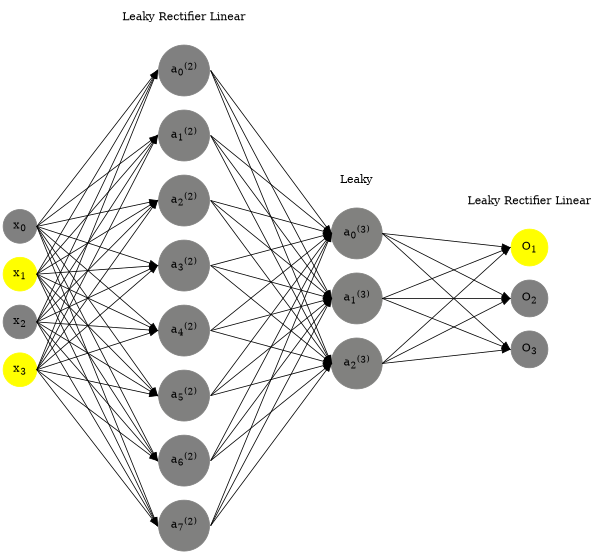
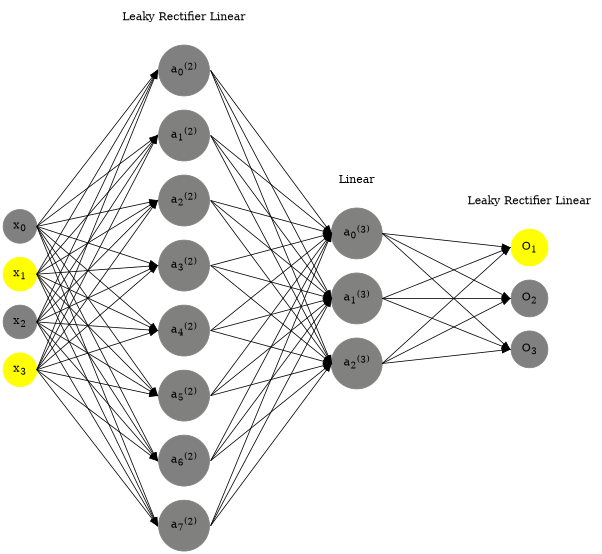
  digraph {
    rankdir=LR
    ranksep=1.4
    splines=false
    node [color="0.1667, 0.0, 0.5" fillcolor="0.1667, 0.0, 0.5" shape=circle style=filled]
    edge [headport=w style=solid tailport=e]
    n1 [label=<x<sub>0</sub>>]
    n2 [color="0.1667, 1.0, 1.0" fillcolor="0.1667, 1.0, 1.0" label=<x<sub>1</sub>>]
    n3 [label=<x<sub>2</sub>>]
    n4 [color="0.1667, 1.0, 1.0" fillcolor="0.1667, 1.0, 1.0" label=<x<sub>3</sub>>]
    n5 [color="0.1667, 0.000077, 0.500039" fillcolor="0.1667, 0.000077, 0.500039" label=<a<sub>0</sub><sup>(2)</sup>>]
    n6 [color="0.1667, 0.001718, 0.500859" fillcolor="0.1667, 0.001718, 0.500859" label=<a<sub>1</sub><sup>(2)</sup>>]
    n7 [color="0.1667, 0.001148, 0.500574" fillcolor="0.1667, 0.001148, 0.500574" label=<a<sub>2</sub><sup>(2)</sup>>]
    n8 [color="0.1667, 0.000038, 0.500019" fillcolor="0.1667, 0.000038, 0.500019" label=<a<sub>3</sub><sup>(2)</sup>>]
    n9 [color="0.1667, 0.002944, 0.501472" fillcolor="0.1667, 0.002944, 0.501472" label=<a<sub>4</sub><sup>(2)</sup>>]
    n10 [color="0.1667, 0.002751, 0.501376" fillcolor="0.1667, 0.002751, 0.501376" label=<a<sub>5</sub><sup>(2)</sup>>]
    n11 [color="0.1667, 0.000029, 0.500015" fillcolor="0.1667, 0.000029, 0.500015" label=<a<sub>6</sub><sup>(2)</sup>>]
    n12 [color="0.1667, 0.000168, 0.500084" fillcolor="0.1667, 0.000168, 0.500084" label=<a<sub>7</sub><sup>(2)</sup>>]
    n13 [color="0.1667, 0.010051, 0.505026" fillcolor="0.1667, 0.010051, 0.505026" label=<a<sub>0</sub><sup>(3)</sup>>]
    n14 [color="0.1667, 0.015057, 0.507529" fillcolor="0.1667, 0.015057, 0.507529" label=<a<sub>1</sub><sup>(3)</sup>>]
    n15 [color="0.1667, 0.008303, 0.504152" fillcolor="0.1667, 0.008303, 0.504152" label=<a<sub>2</sub><sup>(3)</sup>>]
    n16 [color="0.1667, 1.0, 1.0" fillcolor="0.1667, 1.0, 1.0" label=<O<sub>1</sub>>]
    n17 [label=<O<sub>2</sub>>]
    n18 [label=<O<sub>3</sub>>]
    n19 [label="Leaky Rectifier Linear" shape=plaintext color="" fillcolor="" style=""]
-   n20 [label=Leaky shape=plaintext color="" fillcolor="" style=""]
+   n20 [label=Linear shape=plaintext color="" fillcolor="" style=""]
    n21 [label="Leaky Rectifier Linear" shape=plaintext color="" fillcolor="" style=""]
    subgraph sub_1 {
      n1
    }
    subgraph sub_2 {
      n2
    }
    subgraph sub_3 {
      n3
    }
    subgraph sub_4 {
      n4
    }
    subgraph sub_5 {
      n5
    }
    subgraph sub_6 {
      n6
    }
    subgraph sub_7 {
      n7
    }
    subgraph sub_8 {
      n8
    }
    subgraph sub_9 {
      n9
    }
    subgraph sub_10 {
      n10
    }
    subgraph sub_11 {
      n11
    }
    subgraph sub_12 {
      n12
    }
    subgraph sub_13 {
      n13
    }
    subgraph sub_14 {
      n14
    }
    subgraph sub_15 {
      n15
    }
    subgraph sub_16 {
      n16
    }
    subgraph sub_17 {
      n17
    }
    subgraph sub_18 {
      n18
    }
    subgraph sub_19 {
      rank=same
      n1
      n2
      n3
      n4
    }
    subgraph sub_20 {
      rank=same
      n5
      n6
      n7
      n8
      n9
      n10
      n11
      n12
    }
    subgraph sub_21 {
      rank=same
      n13
      n14
      n15
    }
    subgraph sub_22 {
      rank=same
      n16
      n17
      n18
    }
    subgraph sub_23 {
      rank=same
      n5
      n19
    }
    subgraph sub_24 {
      rank=same
      n13
      n20
    }
    subgraph sub_25 {
      rank=same
      n16
      n21
    }
    n1 -> n2 [style=invis]
    n1 -> n5
    n1 -> n6
    n1 -> n7
    n1 -> n8
    n1 -> n9
    n1 -> n10
    n1 -> n11
    n1 -> n12
    n2 -> n3 [style=invis]
    n2 -> n5
    n2 -> n6
    n2 -> n7
    n2 -> n8
    n2 -> n9
    n2 -> n10
    n2 -> n11
    n2 -> n12
    n3 -> n4 [style=invis]
    n3 -> n5
    n3 -> n6
    n3 -> n7
    n3 -> n8
    n3 -> n9
    n3 -> n10
    n3 -> n11
    n3 -> n12
    n4 -> n5
    n4 -> n6
    n4 -> n7
    n4 -> n8
    n4 -> n9
    n4 -> n10
    n4 -> n11
    n4 -> n12
    n5 -> n6 [style=invis]
    n5 -> n13
    n5 -> n14
    n5 -> n15
    n6 -> n7 [style=invis]
    n6 -> n13
    n6 -> n14
    n6 -> n15
    n7 -> n8 [style=invis]
    n7 -> n13
    n7 -> n14
    n7 -> n15
    n8 -> n9 [style=invis]
    n8 -> n13
    n8 -> n14
    n8 -> n15
    n9 -> n10 [style=invis]
    n9 -> n13
    n9 -> n14
    n9 -> n15
    n10 -> n11 [style=invis]
    n10 -> n13
    n10 -> n14
    n10 -> n15
    n11 -> n12 [style=invis]
    n11 -> n13
    n11 -> n14
    n11 -> n15
    n12 -> n13
    n12 -> n14
    n12 -> n15
    n13 -> n14 [style=invis]
    n13 -> n16
    n13 -> n17
    n13 -> n18
    n14 -> n15 [style=invis]
    n14 -> n16
    n14 -> n17
    n14 -> n18
    n15 -> n16
    n15 -> n17
    n15 -> n18
    n16 -> n17 [style=invis]
    n17 -> n18 [style=invis]
    n19 -> n5 [style=invis]
    n20 -> n13 [style=invis]
    n21 -> n16 [style=invis]
  }
